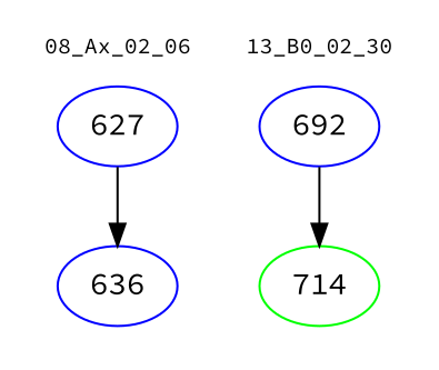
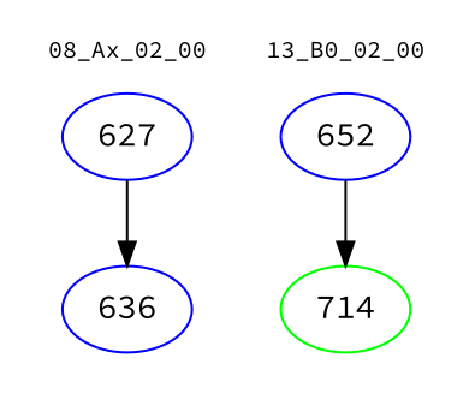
  digraph {
    fontname="Source Code Pro"
    node [color=blue fontname="Source Code Pro"]
    edge [color=black fontname="Source Code Pro"]
    n1 [label=627]
    n2 [label=636]
-   n3 [label=692]
+   n3 [label=652]
    n4 [color=green label=714]
    subgraph cluster_1 {
      color=white
      fontsize=10
-     label="08_Ax_02_06"
+     label="08_Ax_02_00"
      n1
      n2
    }
    subgraph cluster_2 {
      color=white
      fontsize=10
-     label="13_B0_02_30"
+     label="13_B0_02_00"
      n3
      n4
    }
    n1 -> n2
    n3 -> n4
  }
